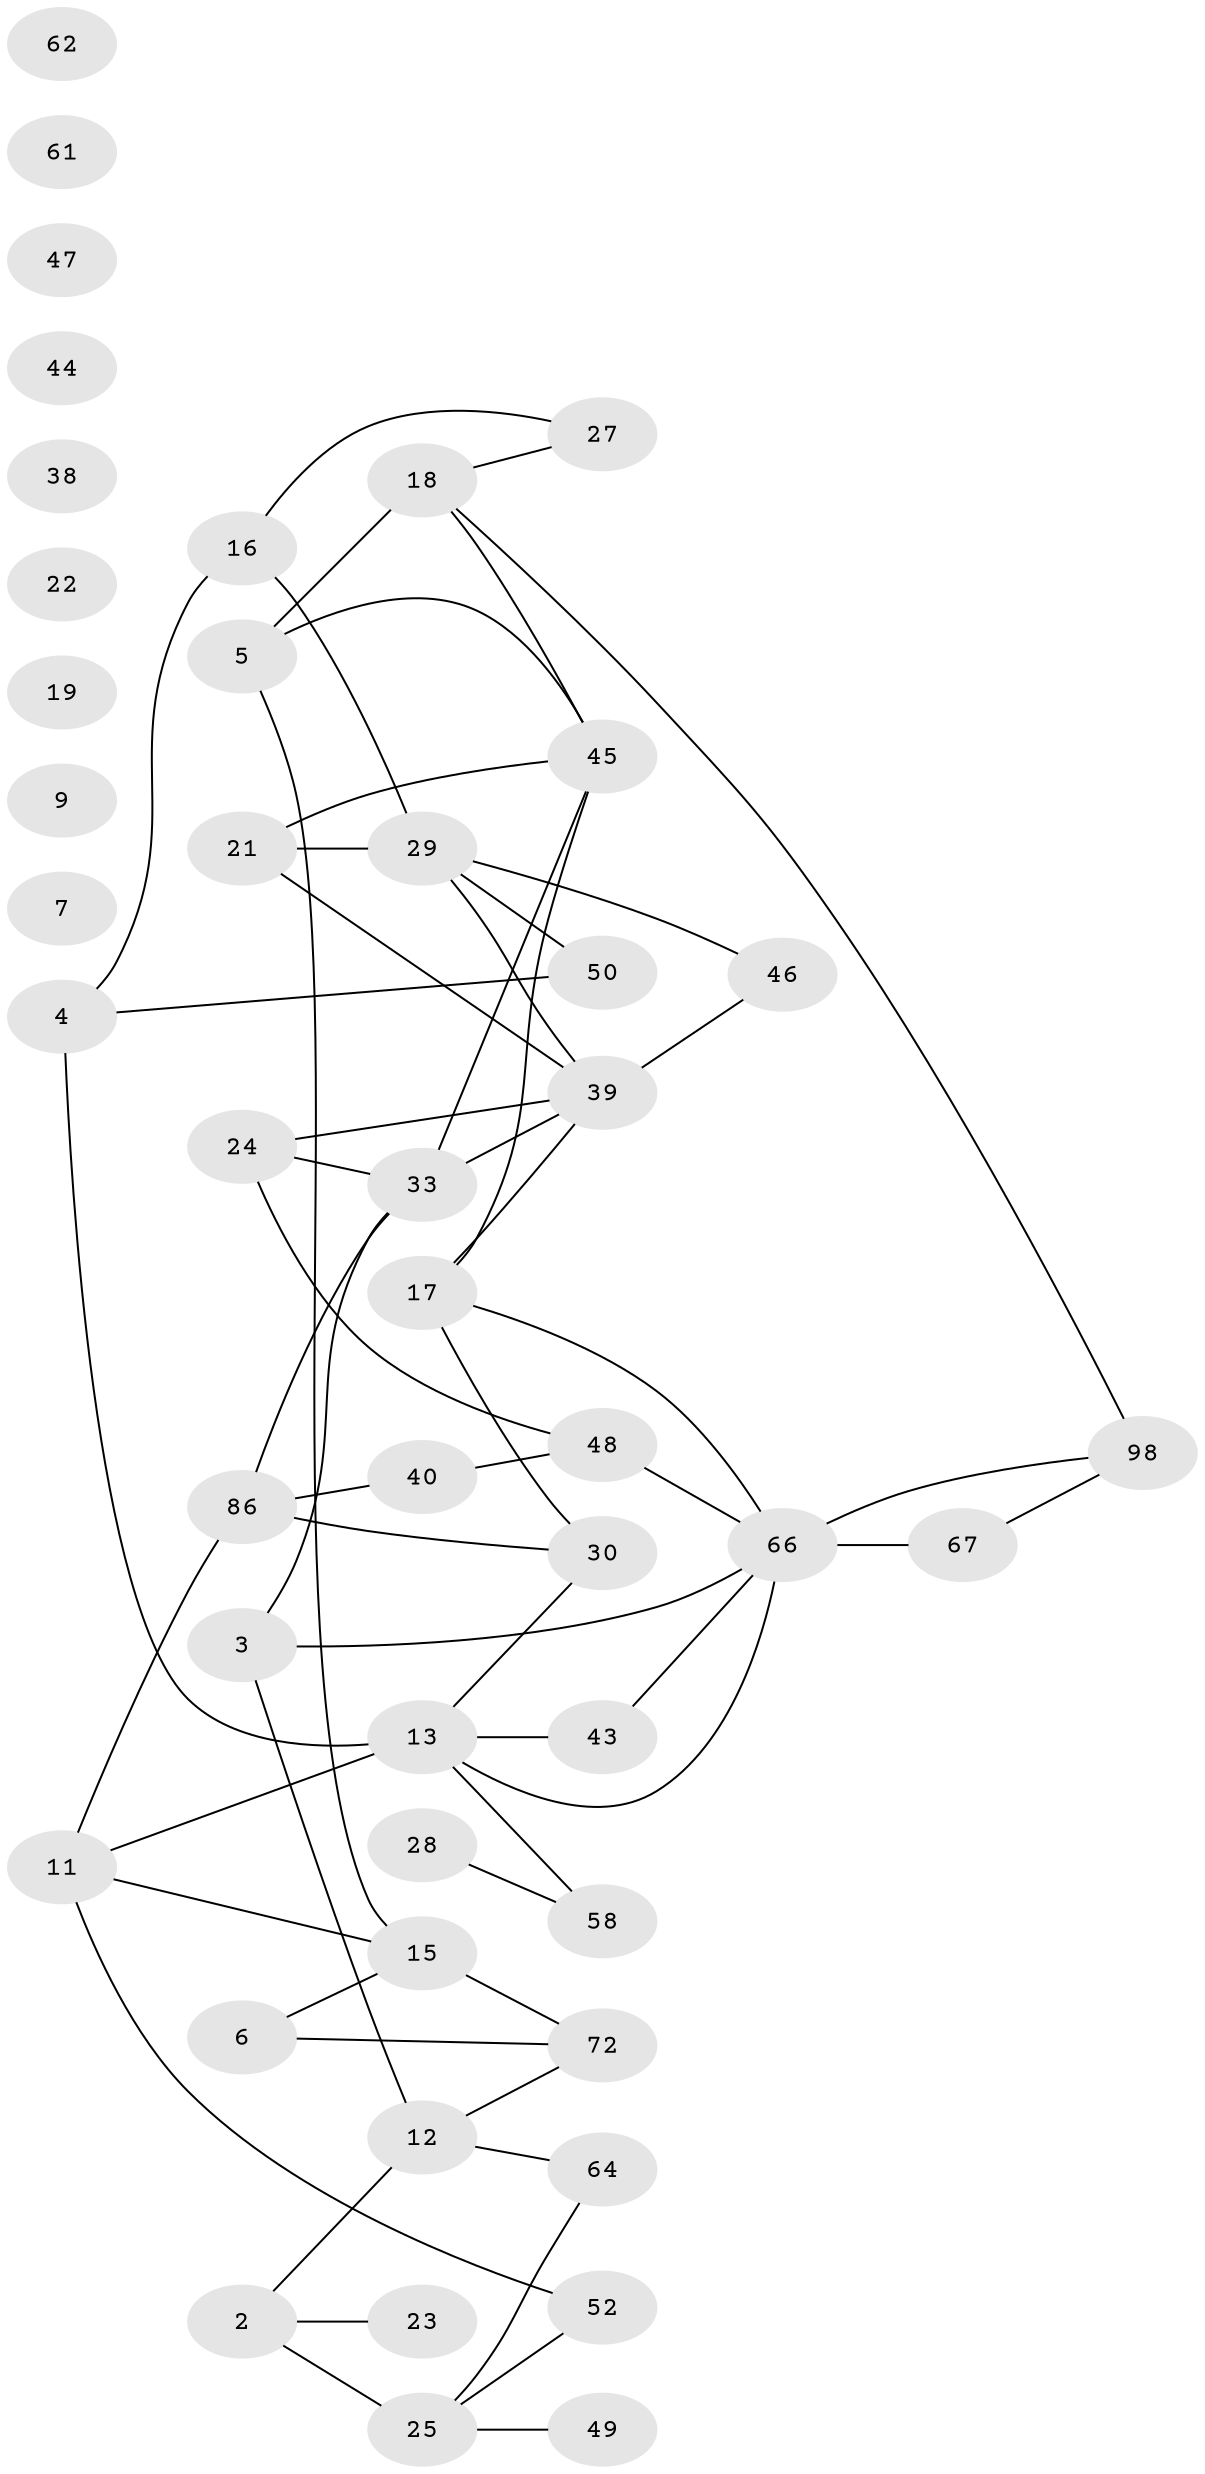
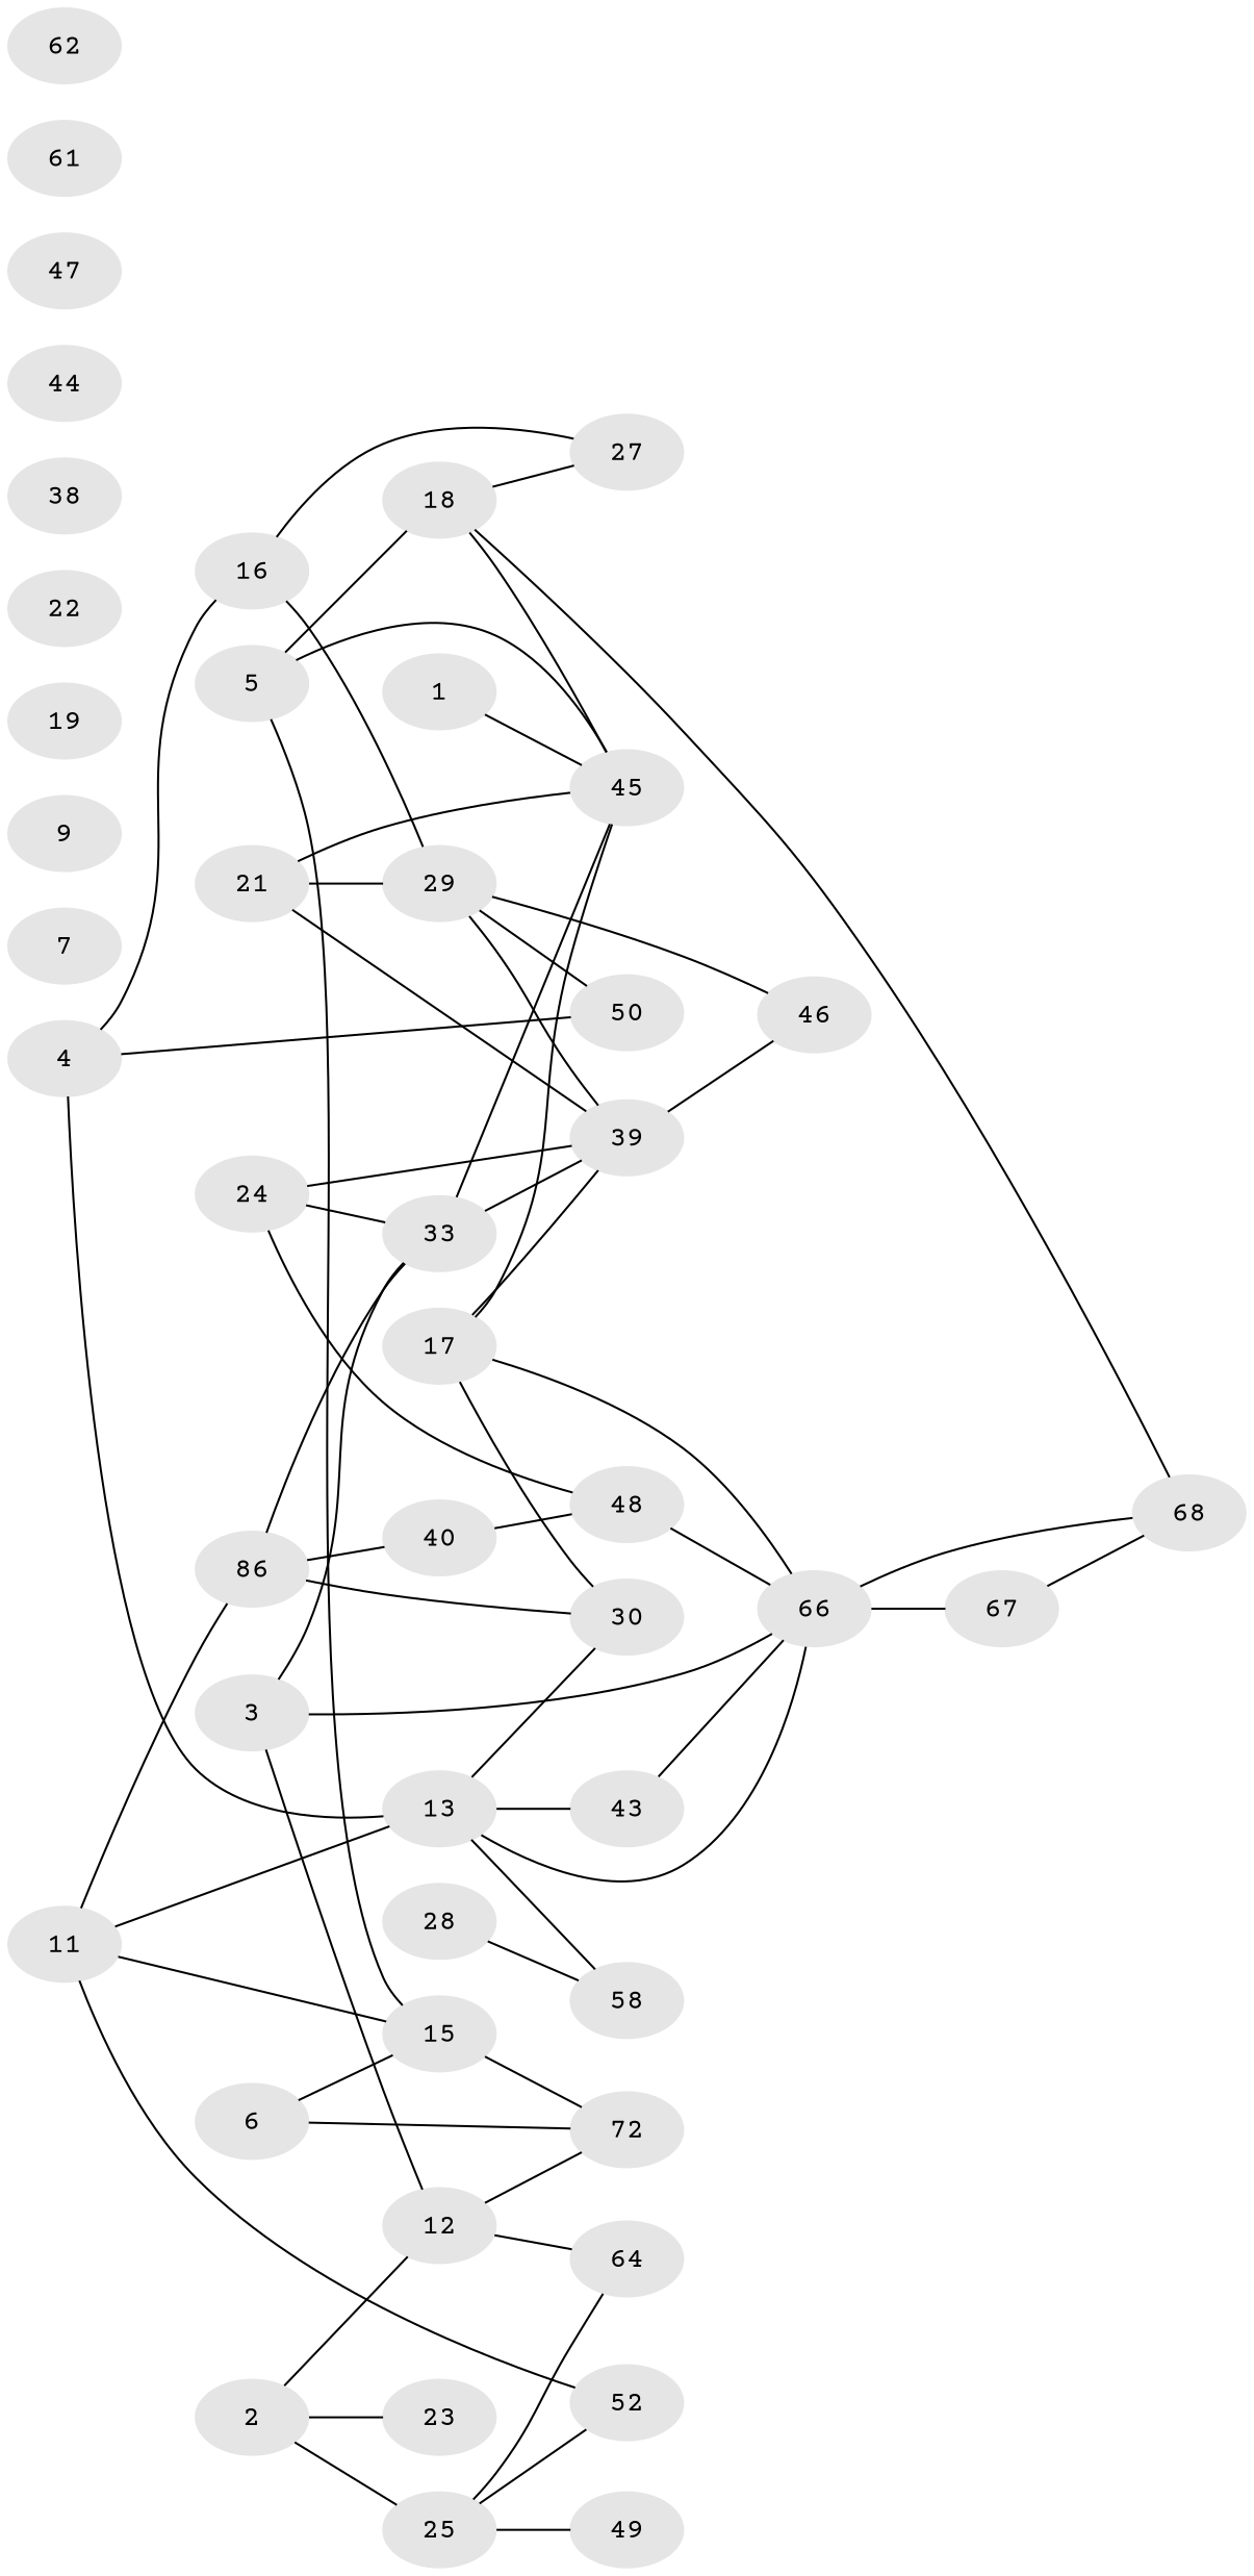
  graph {
    fontname="Courier Prime"
    rankdir=LR
    node [color=gray90 fontname="Courier Prime" style=filled]
    edge [fontname="Courier Prime"]
    45 [super="+70"]
+   1
    2 [super="+10"]
    12 [super="+63"]
    23
    25 [super="+59"]
    72 [super="+73"]
    64
    52
    49
    3 [super="+14"]
    33 [super="+53"]
    66 [super="+69"]
    39 [super="+55"]
-   68 [label=98]
+   68
    67 [super="+71"]
    4 [super="+36"]
    13 [super="+32"]
    16 [super="+41"]
    50
    30 [super="+56"]
    43
    58
    27
    29 [super="+42"]
    5 [super="+31"]
    15 [super="+20"]
    18 [super="+37"]
    6
    7 [super="+8"]
    9
    11 [super="+54"]
    n33 [label=86 super="+35"]
    40 [super="+57"]
    46
    17 [super="+34"]
    19
    21
    22
    24 [super="+51"]
    48 [super="+60"]
    28 [super="+74"]
    38
    44
    47
    61
    62
+   1 -- 45
    2 -- 12
    2 -- 23
    2 -- 25
    12 -- 72
    12 -- 64
    25 -- 64
    25 -- 52
    25 -- 49
    3 -- 12
    3 -- 33
    3 -- 66
    33 -- 45 [weight=2]
    33 -- 39
    66 -- 68
    66 -- 67 [weight=2]
    39 -- 46
    67 -- 68
    4 -- 13
    4 -- 16
    4 -- 50
    13 -- 66
    13 -- 30
    13 -- 43
    13 -- 58
    16 -- 27
    16 -- 29
    43 -- 66
    29 -- 39
    29 -- 50
    29 -- 46
    5 -- 45
    5 -- 15
    5 -- 18
    15 -- 72
    18 -- 45
    18 -- 68
    18 -- 27
    6 -- 72
    6 -- 15
    11 -- 52
    11 -- 13
    11 -- 15
    11 -- n33
    n33 -- 33
    n33 -- 30
    n33 -- 40
    40 -- 48 [weight=2]
    17 -- 45
    17 -- 66
    17 -- 39
    17 -- 30
    21 -- 45
    21 -- 39
    21 -- 29
    24 -- 33
    24 -- 39 [weight=2]
    24 -- 48
    48 -- 66
    28 -- 58
  }
